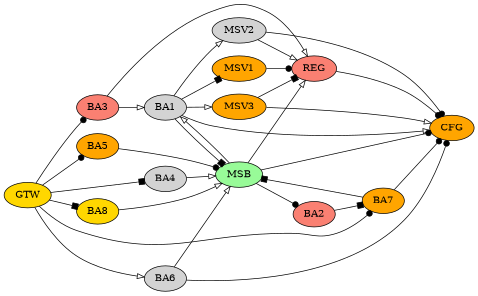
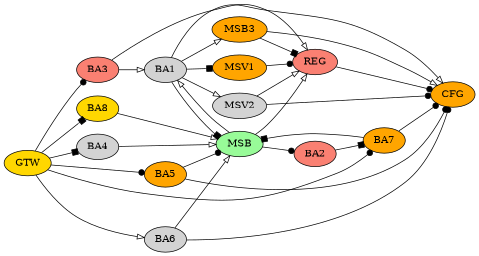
  strict digraph {
    rankdir=LR
    node [fillcolor=orange style=filled]
    edge [arrowhead=onormal]
    n1 [fillcolor=lightgrey label=BA1]
    n2 [fillcolor=palegreen label=MSB]
    n3 [label=CFG]
    n4 [label=MSV1]
    n5 [fillcolor=lightgrey label=MSV2]
-   n6 [label=MSV3]
+   n6 [label=MSB3]
    n7 [fillcolor=salmon label=BA2]
    n8 [fillcolor=salmon label=REG]
    n9 [label=BA7]
    n10 [fillcolor=salmon label=BA3]
    n11 [fillcolor=lightgrey label=BA4]
    n12 [label=BA5]
    n13 [fillcolor=lightgrey label=BA6]
    n14 [fillcolor=gold label=BA8]
    n15 [fillcolor=gold label=GTW]
    n1 -> n2 [arrowhead=box]
    n1 -> n3
    n1 -> n4 [arrowhead=box]
    n1 -> n5
    n1 -> n6
    n2 -> n1
    n2 -> n7 [arrowhead=dot]
    n2 -> n8
    n4 -> n8 [arrowhead=dot]
    n5 -> n3 [arrowhead=dot]
    n5 -> n8
    n6 -> n3
    n6 -> n8 [arrowhead=box]
    n7 -> n9 [arrowhead=box]
    n8 -> n3 [arrowhead=dot]
    n9 -> n2 [arrowhead=box]
    n9 -> n3 [arrowhead=dot]
    n10 -> n1
    n10 -> n8
    n11 -> n2
    n12 -> n2 [arrowhead=dot]
-   n2 -> n3 [arrowhead=dot]
+   n12 -> n3 [arrowhead=dot]
    n13 -> n2
    n13 -> n3 [arrowhead=dot]
    n14 -> n2
    n15 -> n9 [arrowhead=dot]
    n15 -> n10 [arrowhead=dot]
    n15 -> n11 [arrowhead=box]
    n15 -> n12 [arrowhead=dot]
    n15 -> n13
    n15 -> n14 [arrowhead=box]
  }
